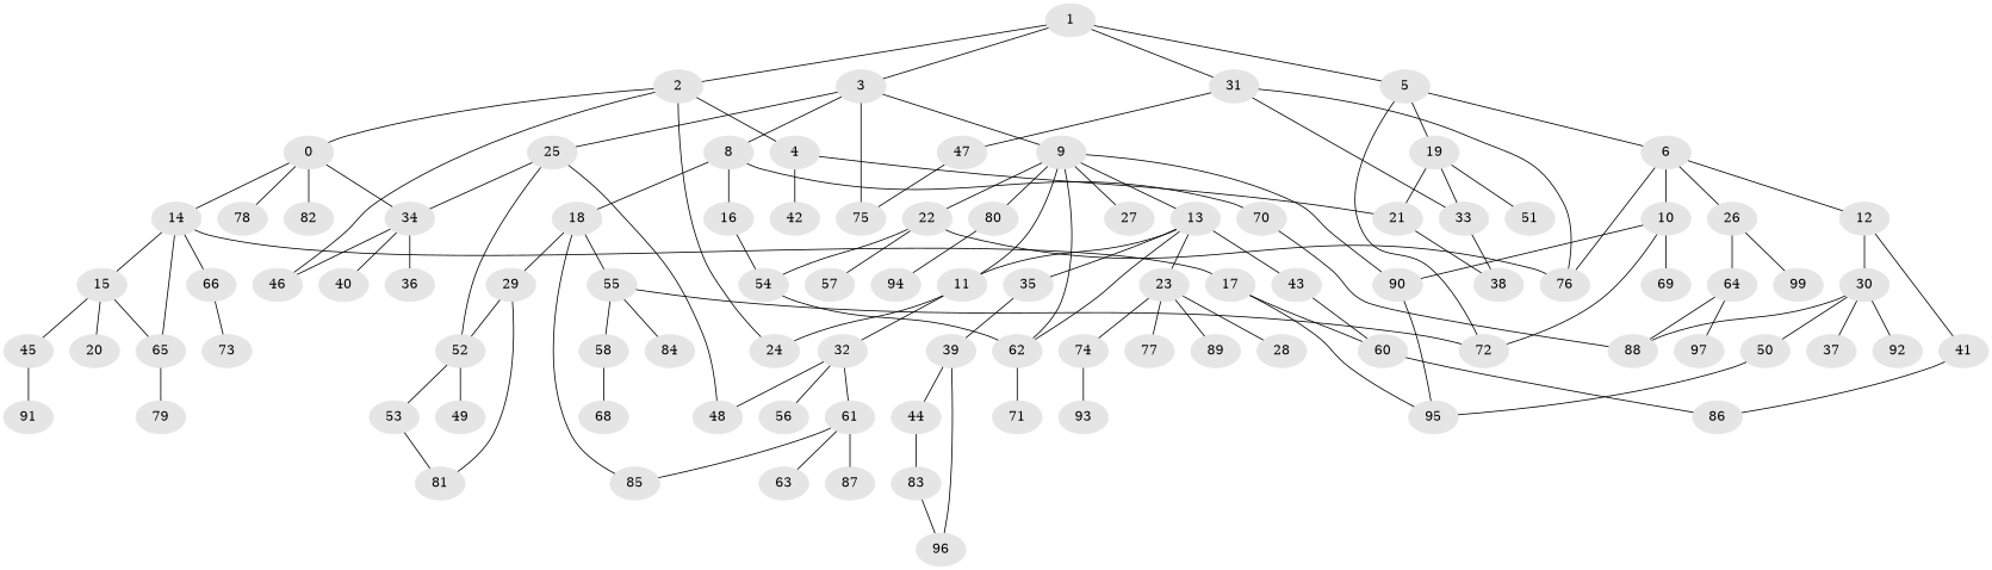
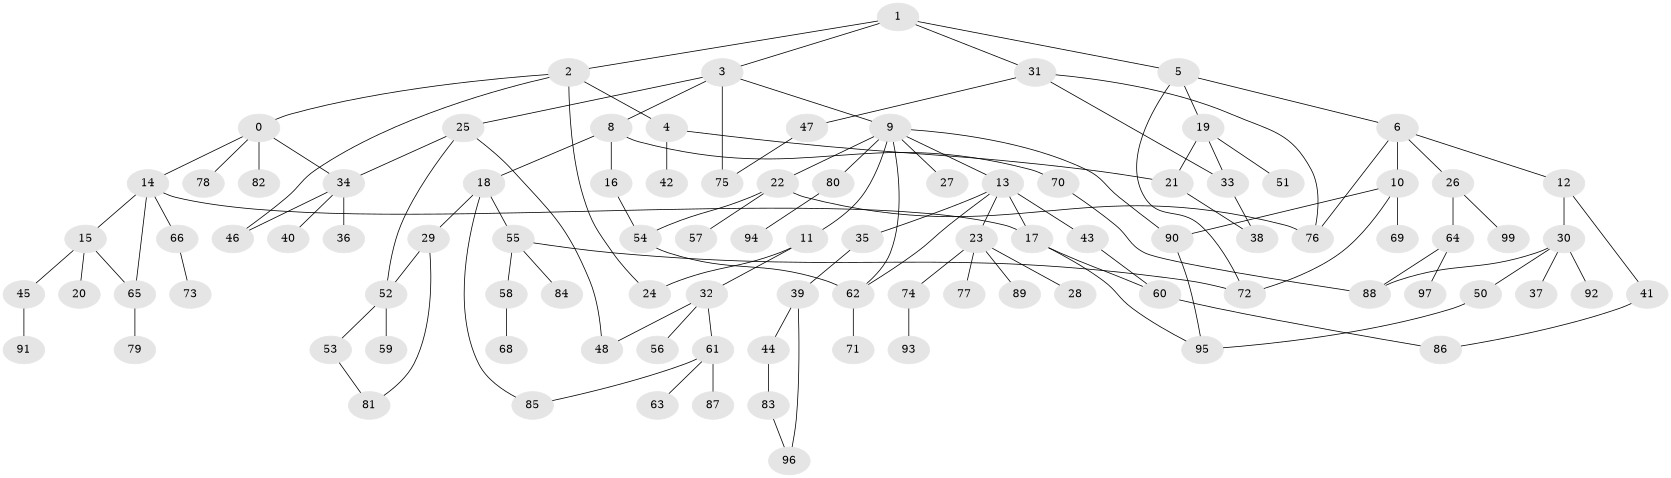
  graph {
    node [color=gray90 style=filled]
    1
    2
    3
    5
    31
    4
    n7 [label=0]
    24
    46
    8
    9
    25
    75
    6
    19
    72
    76
    33
    47
    21
    42
    14
    34
    78
    82
    16
    18
    70
    11
    13
    22
    27
    62
    80
    90
    48
    52
    38
    10
    12
    26
    51
    69
    30
    41
    n46 [label=99]
    64
    17
    15
    65
    66
    36
    40
    54
    29
    55
    85
    88
    32
    23
    35
    43
    57
    71
    94
    95
    56
    61
    37
    50
    92
    86
    60
    28
    74
    77
    89
    39
    20
    45
    79
    73
    91
    81
    58
    84
    93
    53
-   59 [label=49]
+   59
    n90 [label=97]
    63
    87
    44
    96
    83
    68
    1 -- 2
    1 -- 3
    1 -- 5
    1 -- 31
    2 -- 4
    2 -- n7
    2 -- 24
    2 -- 46
    3 -- 8
    3 -- 9
    3 -- 25
    3 -- 75
    5 -- 6
    5 -- 19
    5 -- 72
    31 -- 76
    31 -- 33
    31 -- 47
    4 -- 21
    4 -- 42
    n7 -- 14
    n7 -- 34
    n7 -- 78
    n7 -- 82
    8 -- 16
    8 -- 18
    8 -- 70
    9 -- 11
    9 -- 13
    9 -- 22
    9 -- 27
    9 -- 62
    9 -- 80
    9 -- 90
    25 -- 34
    25 -- 48
    25 -- 52
    6 -- 76
    6 -- 10
    6 -- 12
    6 -- 26
    19 -- 33
    19 -- 21
    19 -- 51
    33 -- 38
    47 -- 75
    21 -- 38
    14 -- 17
    14 -- 15
    14 -- 65
    14 -- 66
    34 -- 46
    34 -- 36
    34 -- 40
    16 -- 54
    18 -- 29
    18 -- 55
    18 -- 85
    70 -- 88
    11 -- 24
    11 -- 32
    13 -- 62
-   13 -- 11
+   13 -- 17
    13 -- 23
    13 -- 35
    13 -- 43
    22 -- 76
    22 -- 54
    22 -- 57
    62 -- 71
    80 -- 94
    90 -- 95
    52 -- 53
    52 -- 59
    10 -- 72
    10 -- 90
    10 -- 69
    12 -- 30
    12 -- 41
    26 -- n46
    26 -- 64
    30 -- 88
    30 -- 37
    30 -- 50
    30 -- 92
    41 -- 86
    64 -- 88
    64 -- n90
    17 -- 95
    17 -- 60
    15 -- 65
    15 -- 20
    15 -- 45
    65 -- 79
    66 -- 73
    54 -- 62
    29 -- 52
    29 -- 81
    55 -- 72
    55 -- 58
    55 -- 84
    32 -- 48
    32 -- 56
    32 -- 61
    23 -- 28
    23 -- 74
    23 -- 77
    23 -- 89
    35 -- 39
    43 -- 60
    61 -- 85
    61 -- 63
    61 -- 87
    50 -- 95
    60 -- 86
    74 -- 93
    39 -- 44
    39 -- 96
    45 -- 91
    58 -- 68
    53 -- 81
    44 -- 83
    83 -- 96
  }
